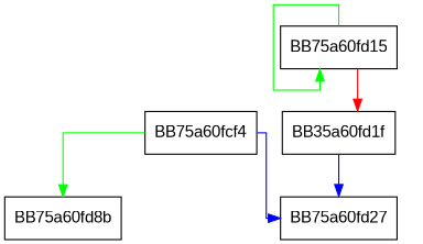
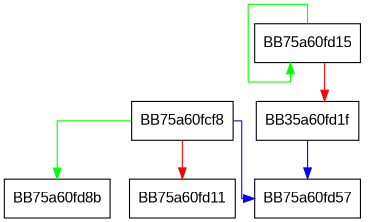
  digraph {
    fontname="Liberation Sans"
    splines=ortho
    node [fontname="Liberation Sans" shape=box]
    edge [color=green fontname="Liberation Sans"]
-   BB75a60fcf8 [label=BB75a60fcf4]
+   BB75a60fcf8
    BB75a60fd8b
-   BB75a60fd27
+   BB75a60fd11
+   BB75a60fd27 [label=BB75a60fd57]
    BB75a60fd15
    n6 [label=BB35a60fd1f]
    BB75a60fcf8 -> BB75a60fd8b
+   BB75a60fcf8 -> BB75a60fd11 [color=red]
    BB75a60fcf8 -> BB75a60fd27 [color=blue]
    BB75a60fd15 -> BB75a60fd15
    BB75a60fd15 -> n6 [color=red]
    n6 -> BB75a60fd27 [color=blue]
  }
